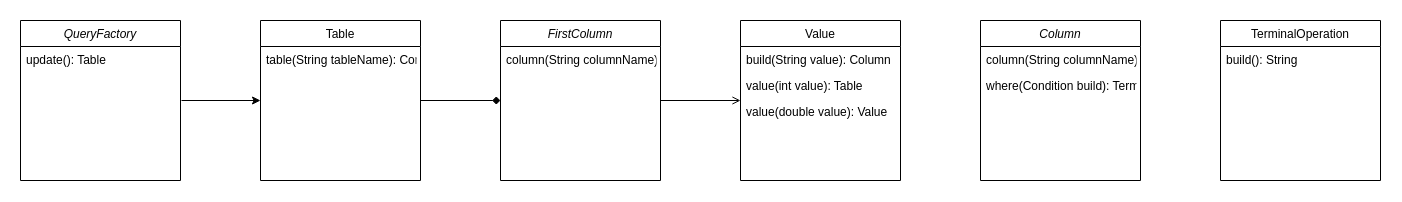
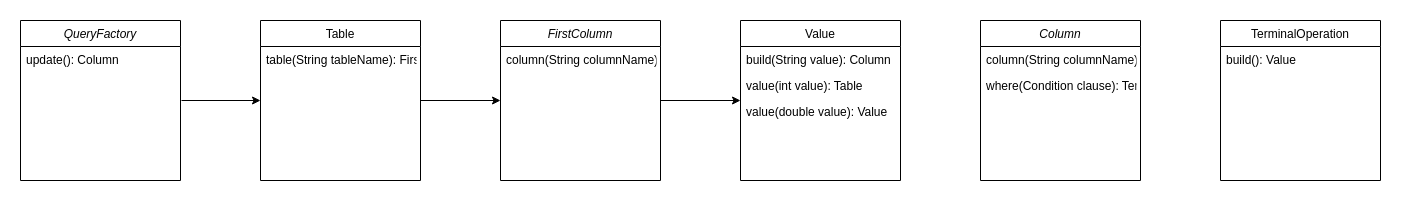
  <mxCell id="0" />
  <mxCell id="1" parent="0" />
  <mxCell id="2" value="Column" style="swimlane;fontStyle=2;align=center;verticalAlign=top;childLayout=stackLayout;horizontal=1;startSize=26;horizontalStack=0;resizeParent=1;resizeLast=0;collapsible=1;marginBottom=0;rounded=0;shadow=0;strokeWidth=1;" parent="1" vertex="1"><mxGeometry x="980" y="20" width="160" height="160" as="geometry"><mxRectangle x="230" y="140" width="160" height="26" as="alternateBounds" /></mxGeometry></mxCell>
  <mxCell id="3" value="column(String columnName): Value" style="text;align=left;verticalAlign=top;spacingLeft=4;spacingRight=4;overflow=hidden;rotatable=0;points=[[0,0.5],[1,0.5]];portConstraint=eastwest;" parent="2" vertex="1"><mxGeometry y="26" width="160" height="26" as="geometry" /></mxCell>
- <mxCell id="4" value="where(Condition build): TerminalOperation" style="text;align=left;verticalAlign=top;spacingLeft=4;spacingRight=4;overflow=hidden;rotatable=0;points=[[0,0.5],[1,0.5]];portConstraint=eastwest;" parent="2" vertex="1"><mxGeometry y="52" width="160" height="26" as="geometry" /></mxCell>
+ <mxCell id="4" value="where(Condition clause): TerminalOperation" style="text;align=left;verticalAlign=top;spacingLeft=4;spacingRight=4;overflow=hidden;rotatable=0;points=[[0,0.5],[1,0.5]];portConstraint=eastwest;" parent="2" vertex="1"><mxGeometry y="52" width="160" height="26" as="geometry" /></mxCell>
  <mxCell id="5" value="Table" style="swimlane;fontStyle=0;align=center;verticalAlign=top;childLayout=stackLayout;horizontal=1;startSize=26;horizontalStack=0;resizeParent=1;resizeLast=0;collapsible=1;marginBottom=0;rounded=0;shadow=0;strokeWidth=1;" parent="1" vertex="1"><mxGeometry x="260" y="20" width="160" height="160" as="geometry"><mxRectangle x="550" y="140" width="160" height="26" as="alternateBounds" /></mxGeometry></mxCell>
- <mxCell id="6" value="table(String tableName): Condition" style="text;align=left;verticalAlign=top;spacingLeft=4;spacingRight=4;overflow=hidden;rotatable=0;points=[[0,0.5],[1,0.5]];portConstraint=eastwest;" parent="5" vertex="1"><mxGeometry y="26" width="160" height="26" as="geometry" /></mxCell>
+ <mxCell id="6" value="table(String tableName): FirstColumn" style="text;align=left;verticalAlign=top;spacingLeft=4;spacingRight=4;overflow=hidden;rotatable=0;points=[[0,0.5],[1,0.5]];portConstraint=eastwest;" parent="5" vertex="1"><mxGeometry y="26" width="160" height="26" as="geometry" /></mxCell>
  <mxCell id="7" value="QueryFactory" style="swimlane;fontStyle=2;align=center;verticalAlign=top;childLayout=stackLayout;horizontal=1;startSize=26;horizontalStack=0;resizeParent=1;resizeLast=0;collapsible=1;marginBottom=0;rounded=0;shadow=0;strokeWidth=1;" parent="1" vertex="1"><mxGeometry x="20" y="20" width="160" height="160" as="geometry"><mxRectangle x="230" y="140" width="160" height="26" as="alternateBounds" /></mxGeometry></mxCell>
- <mxCell id="8" value="update(): Table" style="text;align=left;verticalAlign=top;spacingLeft=4;spacingRight=4;overflow=hidden;rotatable=0;points=[[0,0.5],[1,0.5]];portConstraint=eastwest;" parent="7" vertex="1"><mxGeometry y="26" width="160" height="26" as="geometry" /></mxCell>
- <mxCell id="9" value="" style="endArrow=diamond;html=1;entryX=0;entryY=0.5;entryDx=0;entryDy=0;exitX=1;exitY=0.5;exitDx=0;exitDy=0;" parent="1" source="5" target="10" edge="1"><mxGeometry width="50" height="50" relative="1" as="geometry"><mxPoint x="830" y="70" as="sourcePoint" /><mxPoint x="870" y="127" as="targetPoint" /></mxGeometry></mxCell>
+ <mxCell id="8" value="update(): Column" style="text;align=left;verticalAlign=top;spacingLeft=4;spacingRight=4;overflow=hidden;rotatable=0;points=[[0,0.5],[1,0.5]];portConstraint=eastwest;" parent="7" vertex="1"><mxGeometry y="26" width="160" height="26" as="geometry" /></mxCell>
+ <mxCell id="9" value="" style="endArrow=classic;html=1;entryX=0;entryY=0.5;entryDx=0;entryDy=0;exitX=1;exitY=0.5;exitDx=0;exitDy=0;" parent="1" source="5" target="10" edge="1"><mxGeometry width="50" height="50" relative="1" as="geometry"><mxPoint x="830" y="70" as="sourcePoint" /><mxPoint x="870" y="127" as="targetPoint" /></mxGeometry></mxCell>
  <mxCell id="10" value="FirstColumn" style="swimlane;fontStyle=2;align=center;verticalAlign=top;childLayout=stackLayout;horizontal=1;startSize=26;horizontalStack=0;resizeParent=1;resizeLast=0;collapsible=1;marginBottom=0;rounded=0;shadow=0;strokeWidth=1;" parent="1" vertex="1"><mxGeometry x="500" y="20" width="160" height="160" as="geometry"><mxRectangle x="230" y="140" width="160" height="26" as="alternateBounds" /></mxGeometry></mxCell>
  <mxCell id="11" value="column(String columnName): Value" style="text;align=left;verticalAlign=top;spacingLeft=4;spacingRight=4;overflow=hidden;rotatable=0;points=[[0,0.5],[1,0.5]];portConstraint=eastwest;" parent="10" vertex="1"><mxGeometry y="26" width="160" height="26" as="geometry" /></mxCell>
- <mxCell id="12" value="" style="endArrow=open;html=1;exitX=1;exitY=0.5;exitDx=0;exitDy=0;entryX=0;entryY=0.5;entryDx=0;entryDy=0;" parent="1" source="10" target="14" edge="1"><mxGeometry width="50" height="50" relative="1" as="geometry"><mxPoint x="650" y="49" as="sourcePoint" /><mxPoint x="710" y="0" as="targetPoint" /></mxGeometry></mxCell>
+ <mxCell id="12" value="" style="endArrow=classic;html=1;exitX=1;exitY=0.5;exitDx=0;exitDy=0;entryX=0;entryY=0.5;entryDx=0;entryDy=0;" parent="1" source="10" target="14" edge="1"><mxGeometry width="50" height="50" relative="1" as="geometry"><mxPoint x="650" y="49" as="sourcePoint" /><mxPoint x="710" y="0" as="targetPoint" /></mxGeometry></mxCell>
  <mxCell id="13" value="" style="endArrow=classic;html=1;entryX=0;entryY=0.5;entryDx=0;entryDy=0;" parent="1" target="5" edge="1"><mxGeometry width="50" height="50" relative="1" as="geometry"><mxPoint x="181" y="100" as="sourcePoint" /><mxPoint x="230" y="90" as="targetPoint" /></mxGeometry></mxCell>
  <mxCell id="14" value="Value" style="swimlane;fontStyle=0;align=center;verticalAlign=top;childLayout=stackLayout;horizontal=1;startSize=26;horizontalStack=0;resizeParent=1;resizeLast=0;collapsible=1;marginBottom=0;rounded=0;shadow=0;strokeWidth=1;" parent="1" vertex="1"><mxGeometry x="740" y="20" width="160" height="160" as="geometry"><mxRectangle x="550" y="140" width="160" height="26" as="alternateBounds" /></mxGeometry></mxCell>
  <mxCell id="15" value="build(String value): Column" style="text;align=left;verticalAlign=top;spacingLeft=4;spacingRight=4;overflow=hidden;rotatable=0;points=[[0,0.5],[1,0.5]];portConstraint=eastwest;" parent="14" vertex="1"><mxGeometry y="26" width="160" height="26" as="geometry" /></mxCell>
  <mxCell id="16" value="value(int value): Table" style="text;align=left;verticalAlign=top;spacingLeft=4;spacingRight=4;overflow=hidden;rotatable=0;points=[[0,0.5],[1,0.5]];portConstraint=eastwest;" vertex="1" parent="14"><mxGeometry y="52" width="160" height="26" as="geometry" /></mxCell>
  <mxCell id="17" value="value(double value): Value" style="text;align=left;verticalAlign=top;spacingLeft=4;spacingRight=4;overflow=hidden;rotatable=0;points=[[0,0.5],[1,0.5]];portConstraint=eastwest;" vertex="1" parent="14"><mxGeometry y="78" width="160" height="26" as="geometry" /></mxCell>
  <mxCell id="18" value="TerminalOperation" style="swimlane;fontStyle=0;align=center;verticalAlign=top;childLayout=stackLayout;horizontal=1;startSize=26;horizontalStack=0;resizeParent=1;resizeLast=0;collapsible=1;marginBottom=0;rounded=0;shadow=0;strokeWidth=1;" parent="1" vertex="1"><mxGeometry x="1220" y="20" width="160" height="160" as="geometry"><mxRectangle x="550" y="140" width="160" height="26" as="alternateBounds" /></mxGeometry></mxCell>
- <mxCell id="19" value="build(): String" style="text;align=left;verticalAlign=top;spacingLeft=4;spacingRight=4;overflow=hidden;rotatable=0;points=[[0,0.5],[1,0.5]];portConstraint=eastwest;" parent="18" vertex="1"><mxGeometry y="26" width="160" height="26" as="geometry" /></mxCell>
+ <mxCell id="19" value="build(): Value" style="text;align=left;verticalAlign=top;spacingLeft=4;spacingRight=4;overflow=hidden;rotatable=0;points=[[0,0.5],[1,0.5]];portConstraint=eastwest;" parent="18" vertex="1"><mxGeometry y="26" width="160" height="26" as="geometry" /></mxCell>
